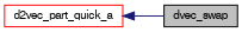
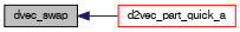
  digraph {
    rankdir=LR
    node [fontname=FreeSans fontsize=10 shape=record]
    n1 [color=black fillcolor=grey75 fontcolor=black height=0.2 label=dvec_swap style=filled width=0.4]
    n2 [color=red height=0.2 label=d2vec_part_quick_a width=0.4]
-   n2 -> n1 [color=midnightblue dir=back fontname=FreeSans fontsize=10 labelfontname=FreeSans labelfontsize=10 style=solid]
+   n1 -> n2 [color=midnightblue dir=back fontname=FreeSans fontsize=10 labelfontname=FreeSans labelfontsize=10 style=solid]
  }
